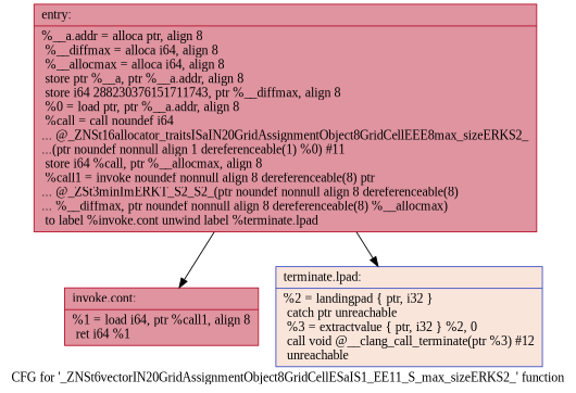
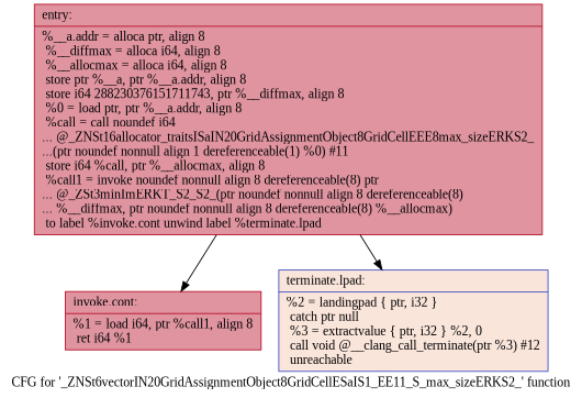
  digraph {
    label="CFG for '_ZNSt6vectorIN20GridAssignmentObject8GridCellESaIS1_EE11_S_max_sizeERKS2_' function"
    fontname="Liberation Serif"
    node [color="#b70d28ff" fillcolor="#b70d2870" fontname="Liberation Serif" shape=record style=filled]
    edge [fontname="Liberation Serif"]
    n1 [label="{entry:\l|  %__a.addr = alloca ptr, align 8\l  %__diffmax = alloca i64, align 8\l  %__allocmax = alloca i64, align 8\l  store ptr %__a, ptr %__a.addr, align 8\l  store i64 288230376151711743, ptr %__diffmax, align 8\l  %0 = load ptr, ptr %__a.addr, align 8\l  %call = call noundef i64\l... @_ZNSt16allocator_traitsISaIN20GridAssignmentObject8GridCellEEE8max_sizeERKS2_\l...(ptr noundef nonnull align 1 dereferenceable(1) %0) #11\l  store i64 %call, ptr %__allocmax, align 8\l  %call1 = invoke noundef nonnull align 8 dereferenceable(8) ptr\l... @_ZSt3minImERKT_S2_S2_(ptr noundef nonnull align 8 dereferenceable(8)\l... %__diffmax, ptr noundef nonnull align 8 dereferenceable(8) %__allocmax)\l          to label %invoke.cont unwind label %terminate.lpad\l}"]
    n2 [label="{invoke.cont:\l|  %1 = load i64, ptr %call1, align 8\l  ret i64 %1\l}"]
-   n3 [color="#3d50c3ff" fillcolor="#f4c5ad70" label="{terminate.lpad:\l|  %2 = landingpad \{ ptr, i32 \}\l          catch ptr unreachable\l  %3 = extractvalue \{ ptr, i32 \} %2, 0\l  call void @__clang_call_terminate(ptr %3) #12\l  unreachable\l}"]
+   n3 [color="#3d50c3ff" fillcolor="#f4c5ad70" label="{terminate.lpad:\l|  %2 = landingpad \{ ptr, i32 \}\l          catch ptr null\l  %3 = extractvalue \{ ptr, i32 \} %2, 0\l  call void @__clang_call_terminate(ptr %3) #12\l  unreachable\l}"]
    n1 -> n2
    n1 -> n3
  }
